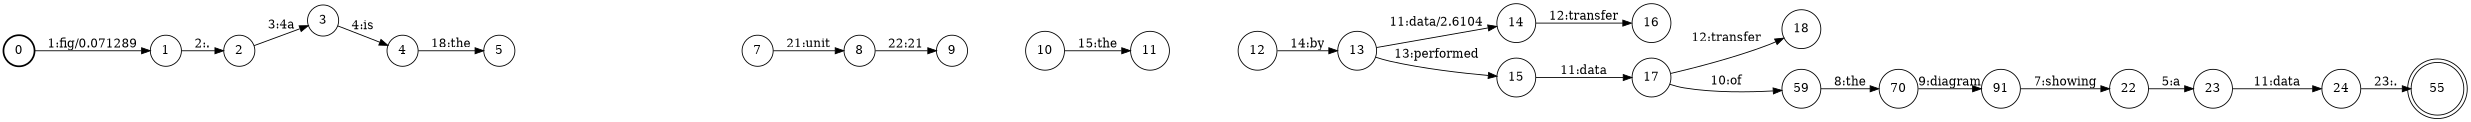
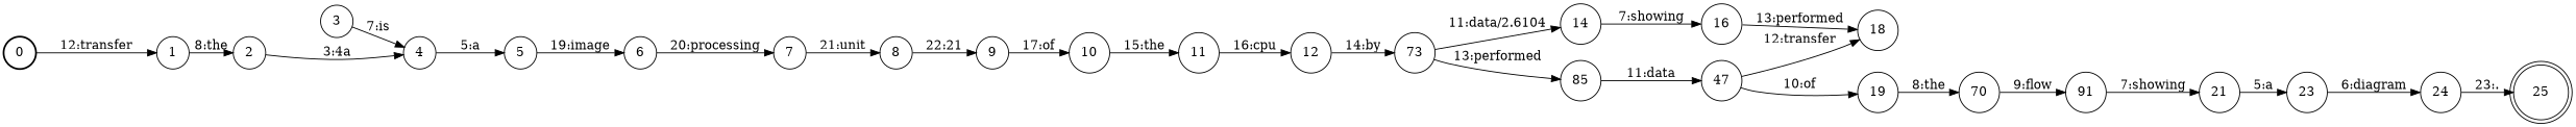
  digraph {
    nodesep=0.25
    rankdir=LR
    ranksep=0.4
    node [fontsize=14 shape=circle style=solid]
    edge [fontsize=14]
    n1 [label=0 style=bold]
    n2 [label=1]
    n3 [label=2]
    n4 [label=3]
    n5 [label=4]
    n6 [label=5]
+   n7 [label=6]
    n8 [label=7]
    n9 [label=8]
    n10 [label=9]
    n11 [label=10]
    n12 [label=11]
    n13 [label=12]
-   n14 [label=13]
+   n14 [label=73]
    n15 [label=14]
-   n16 [label=15]
+   n16 [label=85]
    n17 [label=16]
-   n18 [label=17]
+   n18 [label=47]
    n19 [label=18]
-   n20 [label=59]
+   n20 [label=19]
    n21 [label=70]
    n22 [label=91]
-   n23 [label=22]
+   n23 [label=21]
    n24 [label=23]
    n25 [label=24]
-   n26 [label=55 shape=doublecircle]
-   n1 -> n2 [label="1:fig/0.071289"]
-   n2 -> n3 [label="2:."]
-   n3 -> n4 [label="3:4a"]
-   n4 -> n5 [label="4:is"]
-   n5 -> n6 [label="18:the"]
+   n26 [label=25 shape=doublecircle]
+   n1 -> n2 [label="12:transfer"]
+   n2 -> n3 [label="8:the"]
+   n3 -> n5 [label="3:4a"]
+   n4 -> n5 [label="7:is"]
+   n5 -> n6 [label="5:a"]
+   n6 -> n7 [label="19:image"]
+   n7 -> n8 [label="20:processing"]
    n8 -> n9 [label="21:unit"]
    n9 -> n10 [label="22:21"]
+   n10 -> n11 [label="17:of"]
    n11 -> n12 [label="15:the"]
+   n12 -> n13 [label="16:cpu"]
    n13 -> n14 [label="14:by"]
    n14 -> n15 [label="11:data/2.6104"]
    n14 -> n16 [label="13:performed"]
-   n15 -> n17 [label="12:transfer"]
+   n15 -> n17 [label="7:showing"]
    n16 -> n18 [label="11:data"]
+   n17 -> n19 [label="13:performed"]
    n18 -> n19 [label="12:transfer"]
    n18 -> n20 [label="10:of"]
    n20 -> n21 [label="8:the"]
-   n21 -> n22 [label="9:diagram"]
+   n21 -> n22 [label="9:flow"]
    n22 -> n23 [label="7:showing"]
    n23 -> n24 [label="5:a"]
-   n24 -> n25 [label="11:data"]
+   n24 -> n25 [label="6:diagram"]
    n25 -> n26 [label="23:."]
  }
